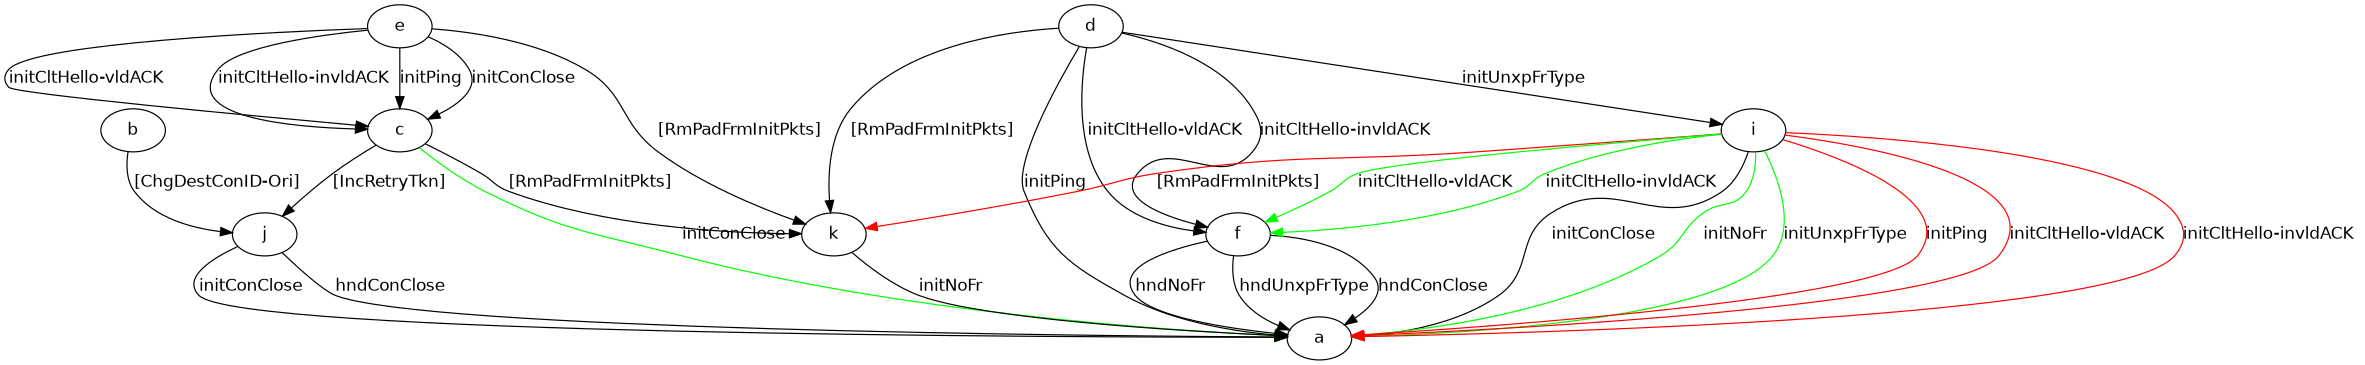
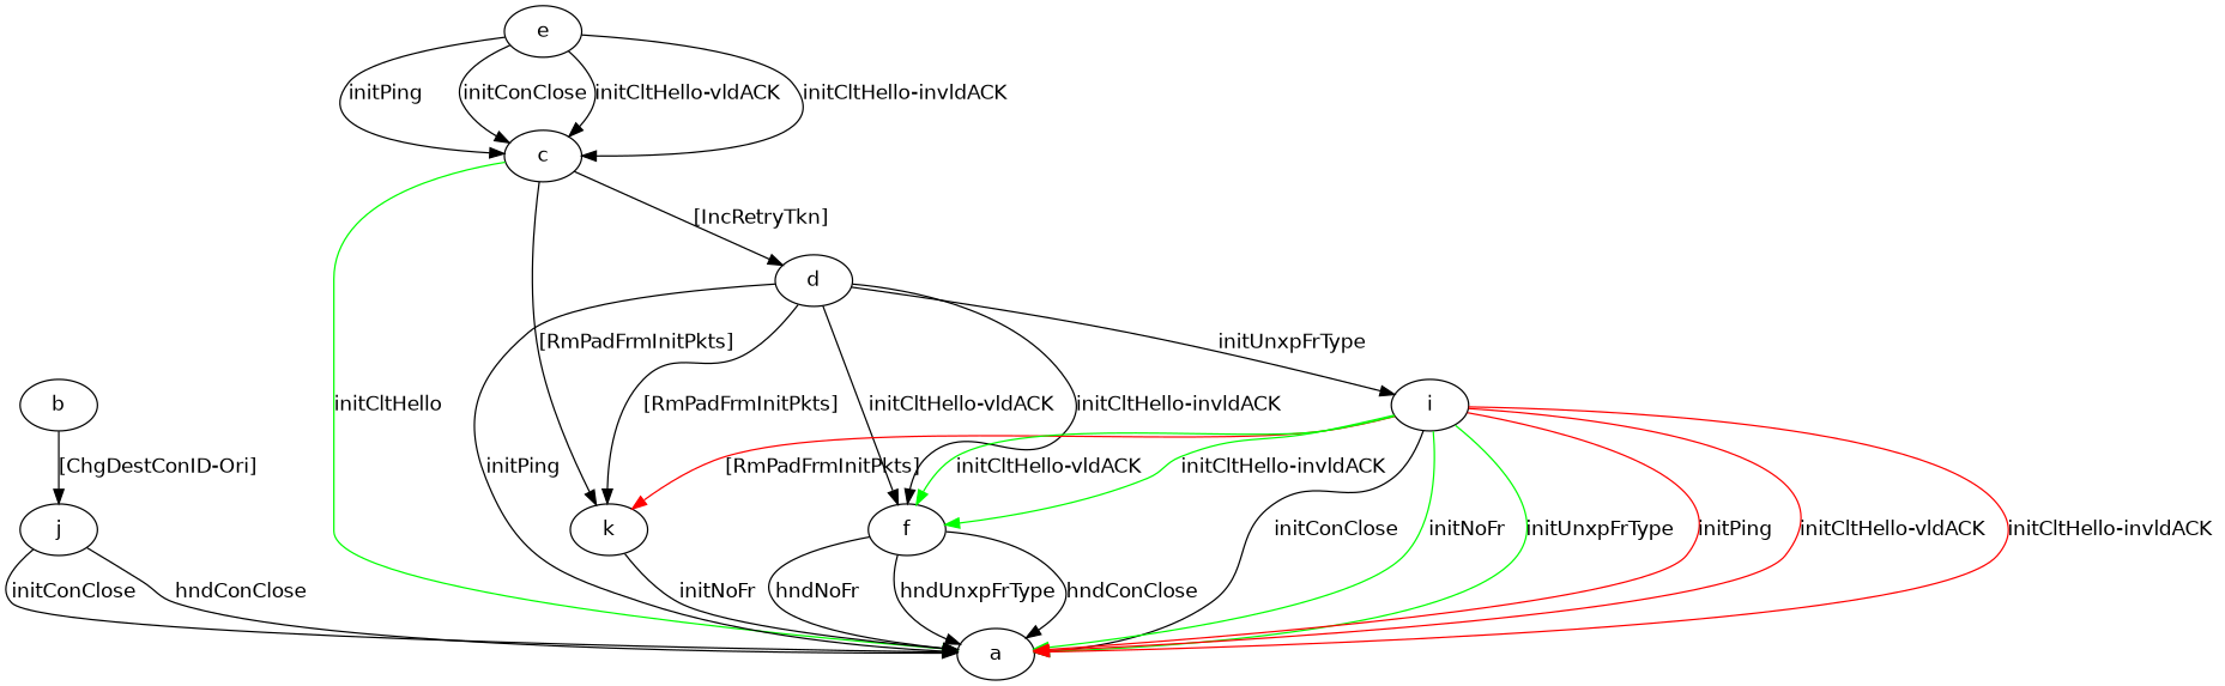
  digraph {
    fontname="DejaVu Sans"
    node [fontname="DejaVu Sans"]
    edge [fontname="DejaVu Sans"]
    b
    j
    a
    c
    d
    k
    f
    i
    e
    b -> j [label="[ChgDestConID-Ori] "]
    j -> a [label="initConClose "]
    j -> a [label="hndConClose "]
-   c -> a [color=green label="initConClose "]
-   c -> j [label="[IncRetryTkn] "]
+   c -> a [color=green label="initCltHello "]
+   c -> d [label="[IncRetryTkn] "]
    c -> k [label="[RmPadFrmInitPkts] "]
    d -> a [label="initPing "]
    d -> k [label="[RmPadFrmInitPkts] "]
    d -> f [label="initCltHello-vldACK "]
    d -> f [label="initCltHello-invldACK "]
    d -> i [label="initUnxpFrType "]
    k -> a [label="initNoFr "]
    f -> a [label="hndNoFr "]
    f -> a [label="hndUnxpFrType "]
    f -> a [label="hndConClose "]
    i -> a [label="initConClose "]
    i -> a [color=green label="initNoFr "]
    i -> a [color=green label="initUnxpFrType "]
    i -> a [color=red label="initPing "]
    i -> a [color=red label="initCltHello-vldACK "]
    i -> a [color=red label="initCltHello-invldACK "]
    i -> k [color=red label="[RmPadFrmInitPkts] "]
    i -> f [color=green label="initCltHello-vldACK "]
    i -> f [color=green label="initCltHello-invldACK "]
    e -> c [label="initPing "]
    e -> c [label="initConClose "]
    e -> c [label="initCltHello-vldACK "]
    e -> c [label="initCltHello-invldACK "]
-   e -> k [label="[RmPadFrmInitPkts] "]
  }
